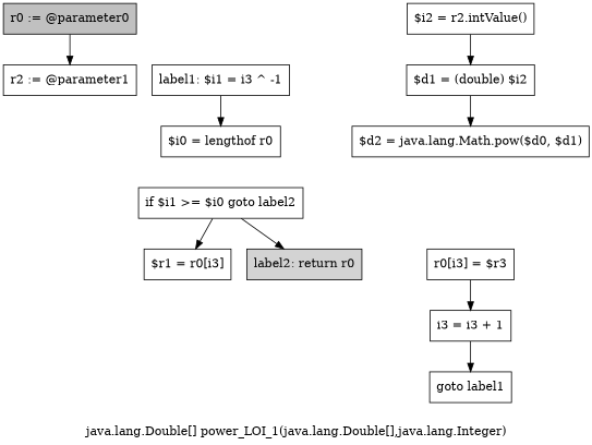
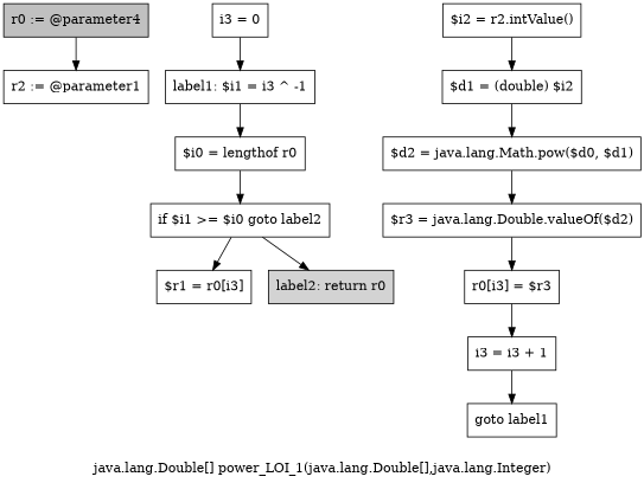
  digraph {
    label="java.lang.Double[] power_LOI_1(java.lang.Double[],java.lang.Integer)"
    node [shape=box]
-   n1 [fillcolor=gray label="r0 := @parameter0" style=filled]
+   n1 [fillcolor=gray label="r0 := @parameter4" style=filled]
    n2 [label="r2 := @parameter1"]
+   n3 [label="i3 = 0"]
    n4 [label="label1: $i1 = i3 ^ -1"]
    n5 [label="$i0 = lengthof r0"]
    n6 [label="if $i1 >= $i0 goto label2"]
    n7 [label="$r1 = r0[i3]"]
    n8 [fillcolor=lightgray label="label2: return r0" style=filled]
    n9 [label="$i2 = r2.intValue()"]
    n10 [label="$d1 = (double) $i2"]
    n11 [label="$d2 = java.lang.Math.pow($d0, $d1)"]
+   n12 [label="$r3 = java.lang.Double.valueOf($d2)"]
    n13 [label="r0[i3] = $r3"]
    n14 [label="i3 = i3 + 1"]
    n15 [label="goto label1"]
    n1 -> n2
+   n3 -> n4
    n4 -> n5
+   n5 -> n6
    n6 -> n7
    n6 -> n8
    n9 -> n10
    n10 -> n11
+   n11 -> n12
+   n12 -> n13
    n13 -> n14
    n14 -> n15
  }
